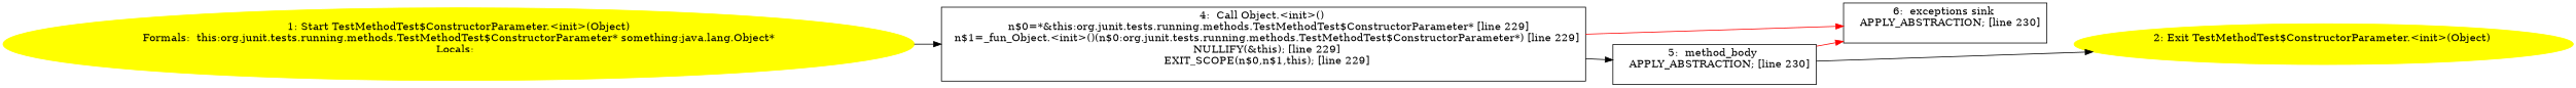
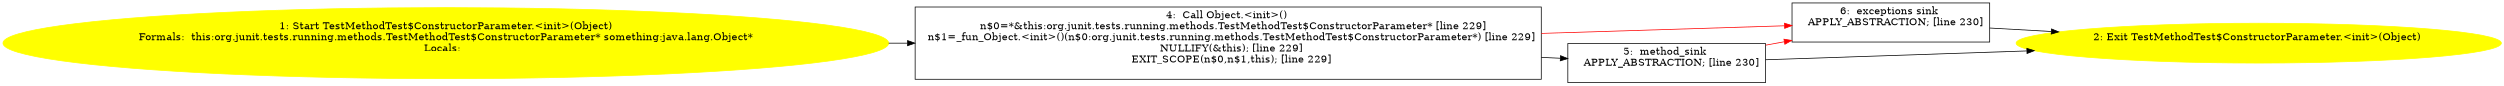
  digraph {
    rankdir=LR
    node [shape=box]
    n1 [color=yellow label="1: Start TestMethodTest$ConstructorParameter.<init>(Object)\nFormals:  this:org.junit.tests.running.methods.TestMethodTest$ConstructorParameter* something:java.lang.Object*\nLocals:  \n  " style=filled shape=""]
    n2 [label="4:  Call Object.<init>() \n   n$0=*&this:org.junit.tests.running.methods.TestMethodTest$ConstructorParameter* [line 229]\n  n$1=_fun_Object.<init>()(n$0:org.junit.tests.running.methods.TestMethodTest$ConstructorParameter*) [line 229]\n  NULLIFY(&this); [line 229]\n  EXIT_SCOPE(n$0,n$1,this); [line 229]\n "]
    n3 [label="6:  exceptions sink \n   APPLY_ABSTRACTION; [line 230]\n "]
-   n4 [label="5:  method_body \n   APPLY_ABSTRACTION; [line 230]\n "]
+   n4 [label="5:  method_sink \n   APPLY_ABSTRACTION; [line 230]\n "]
    n5 [color=yellow label="2: Exit TestMethodTest$ConstructorParameter.<init>(Object) \n  " style=filled shape=""]
    n1 -> n2
    n2 -> n3 [color=red]
    n2 -> n4
+   n3 -> n5
    n4 -> n3 [color=red]
    n4 -> n5
  }
